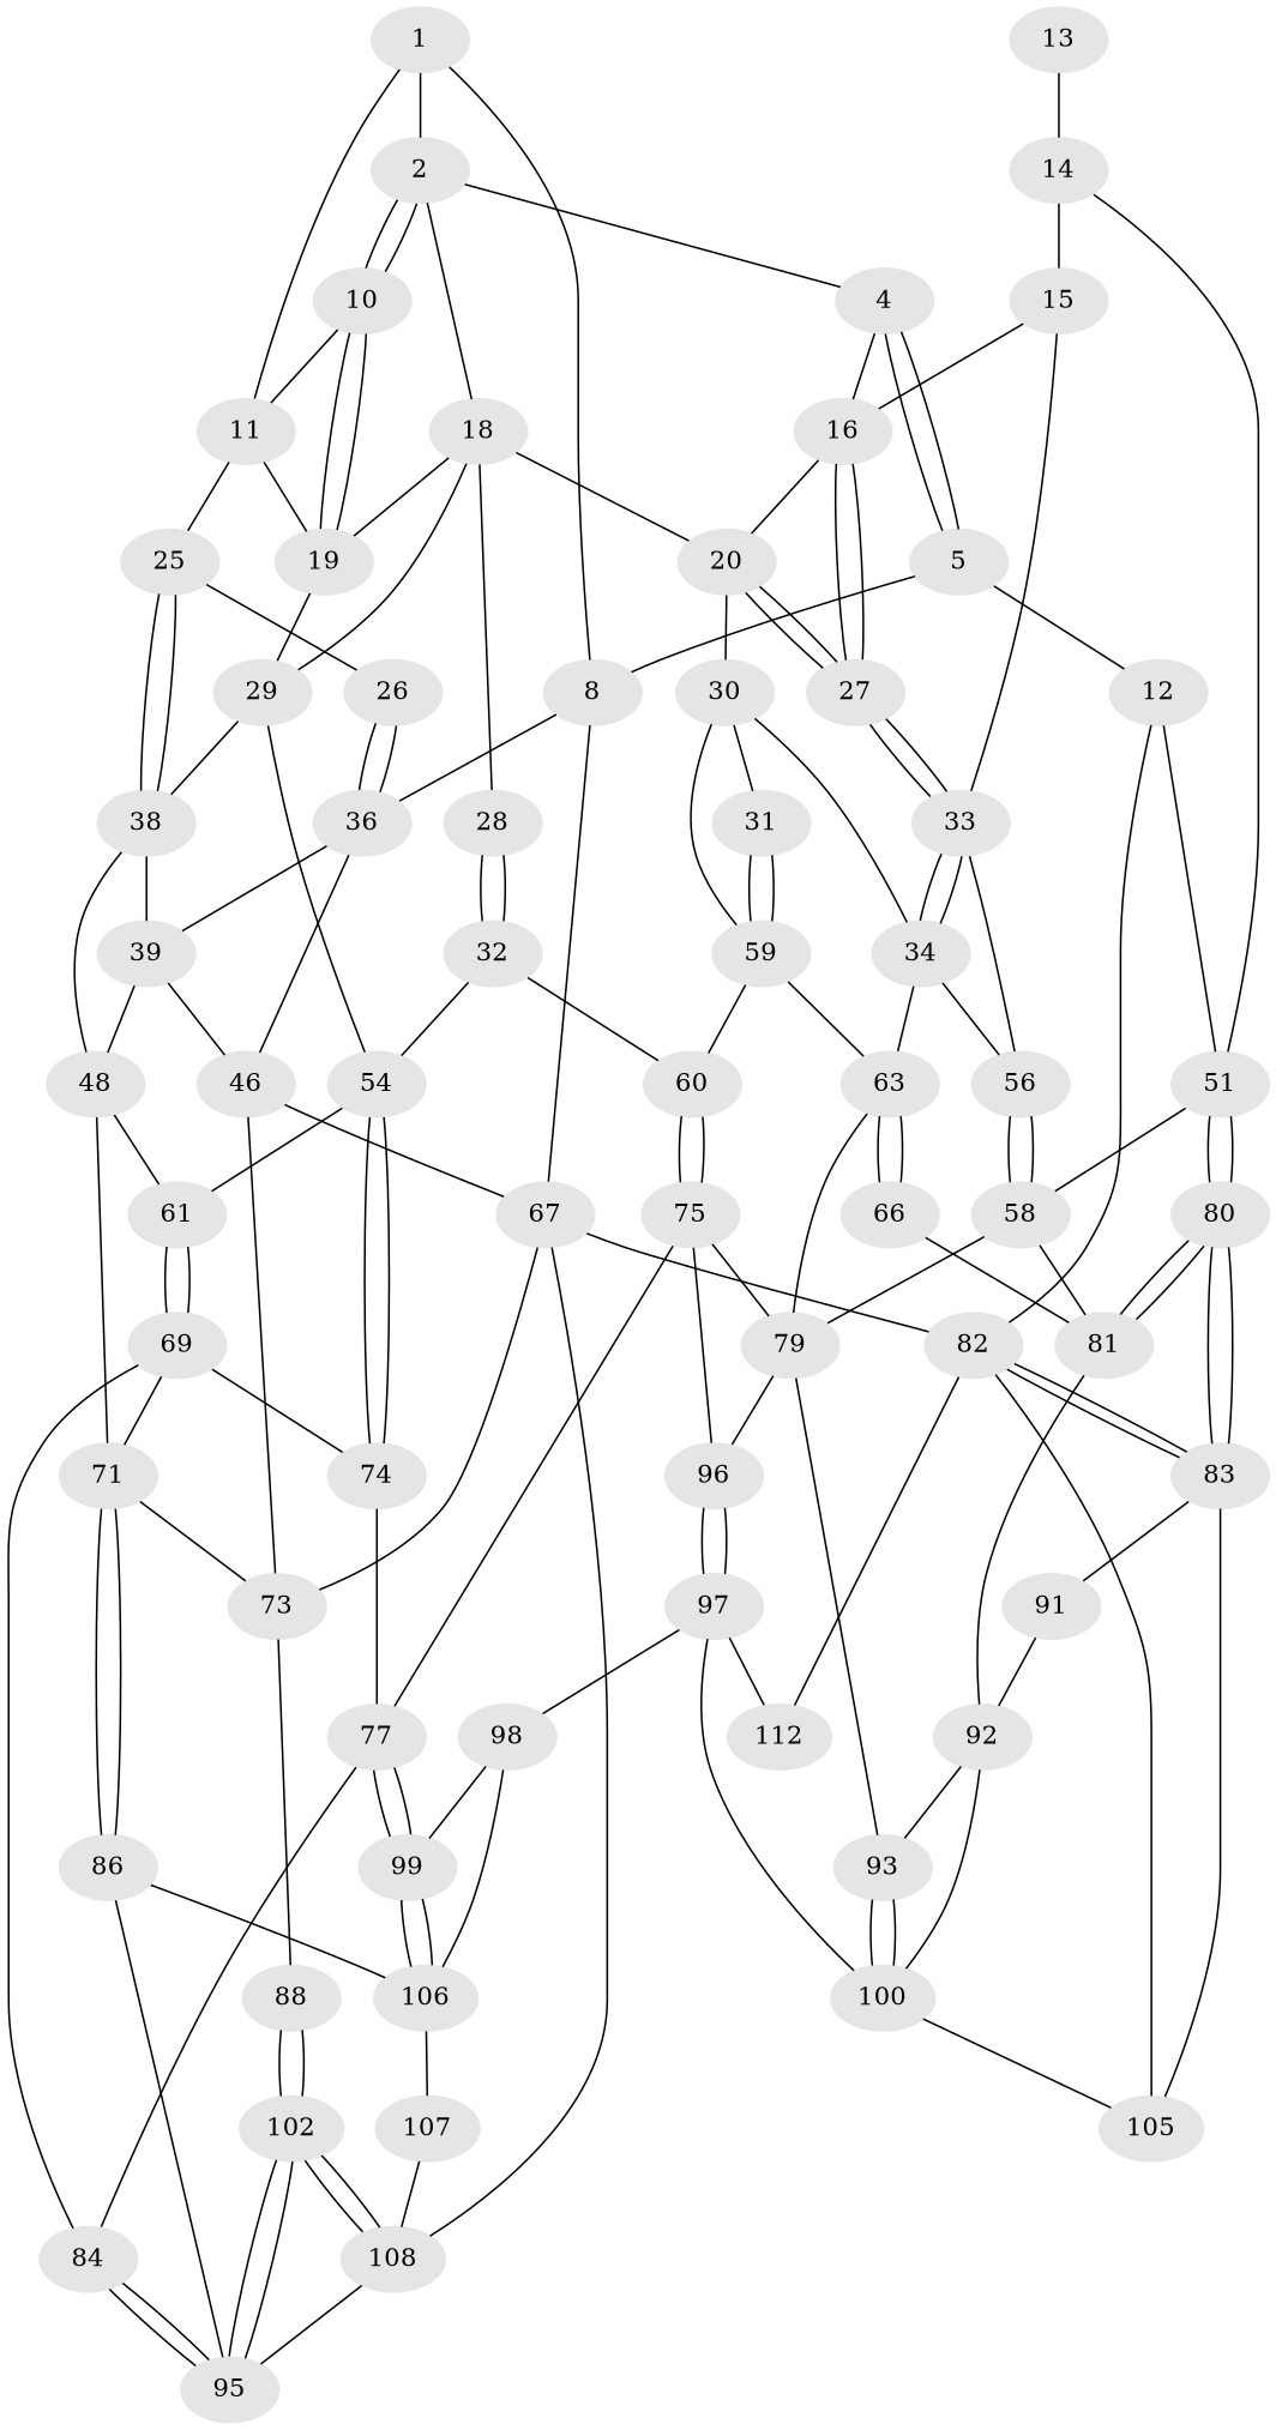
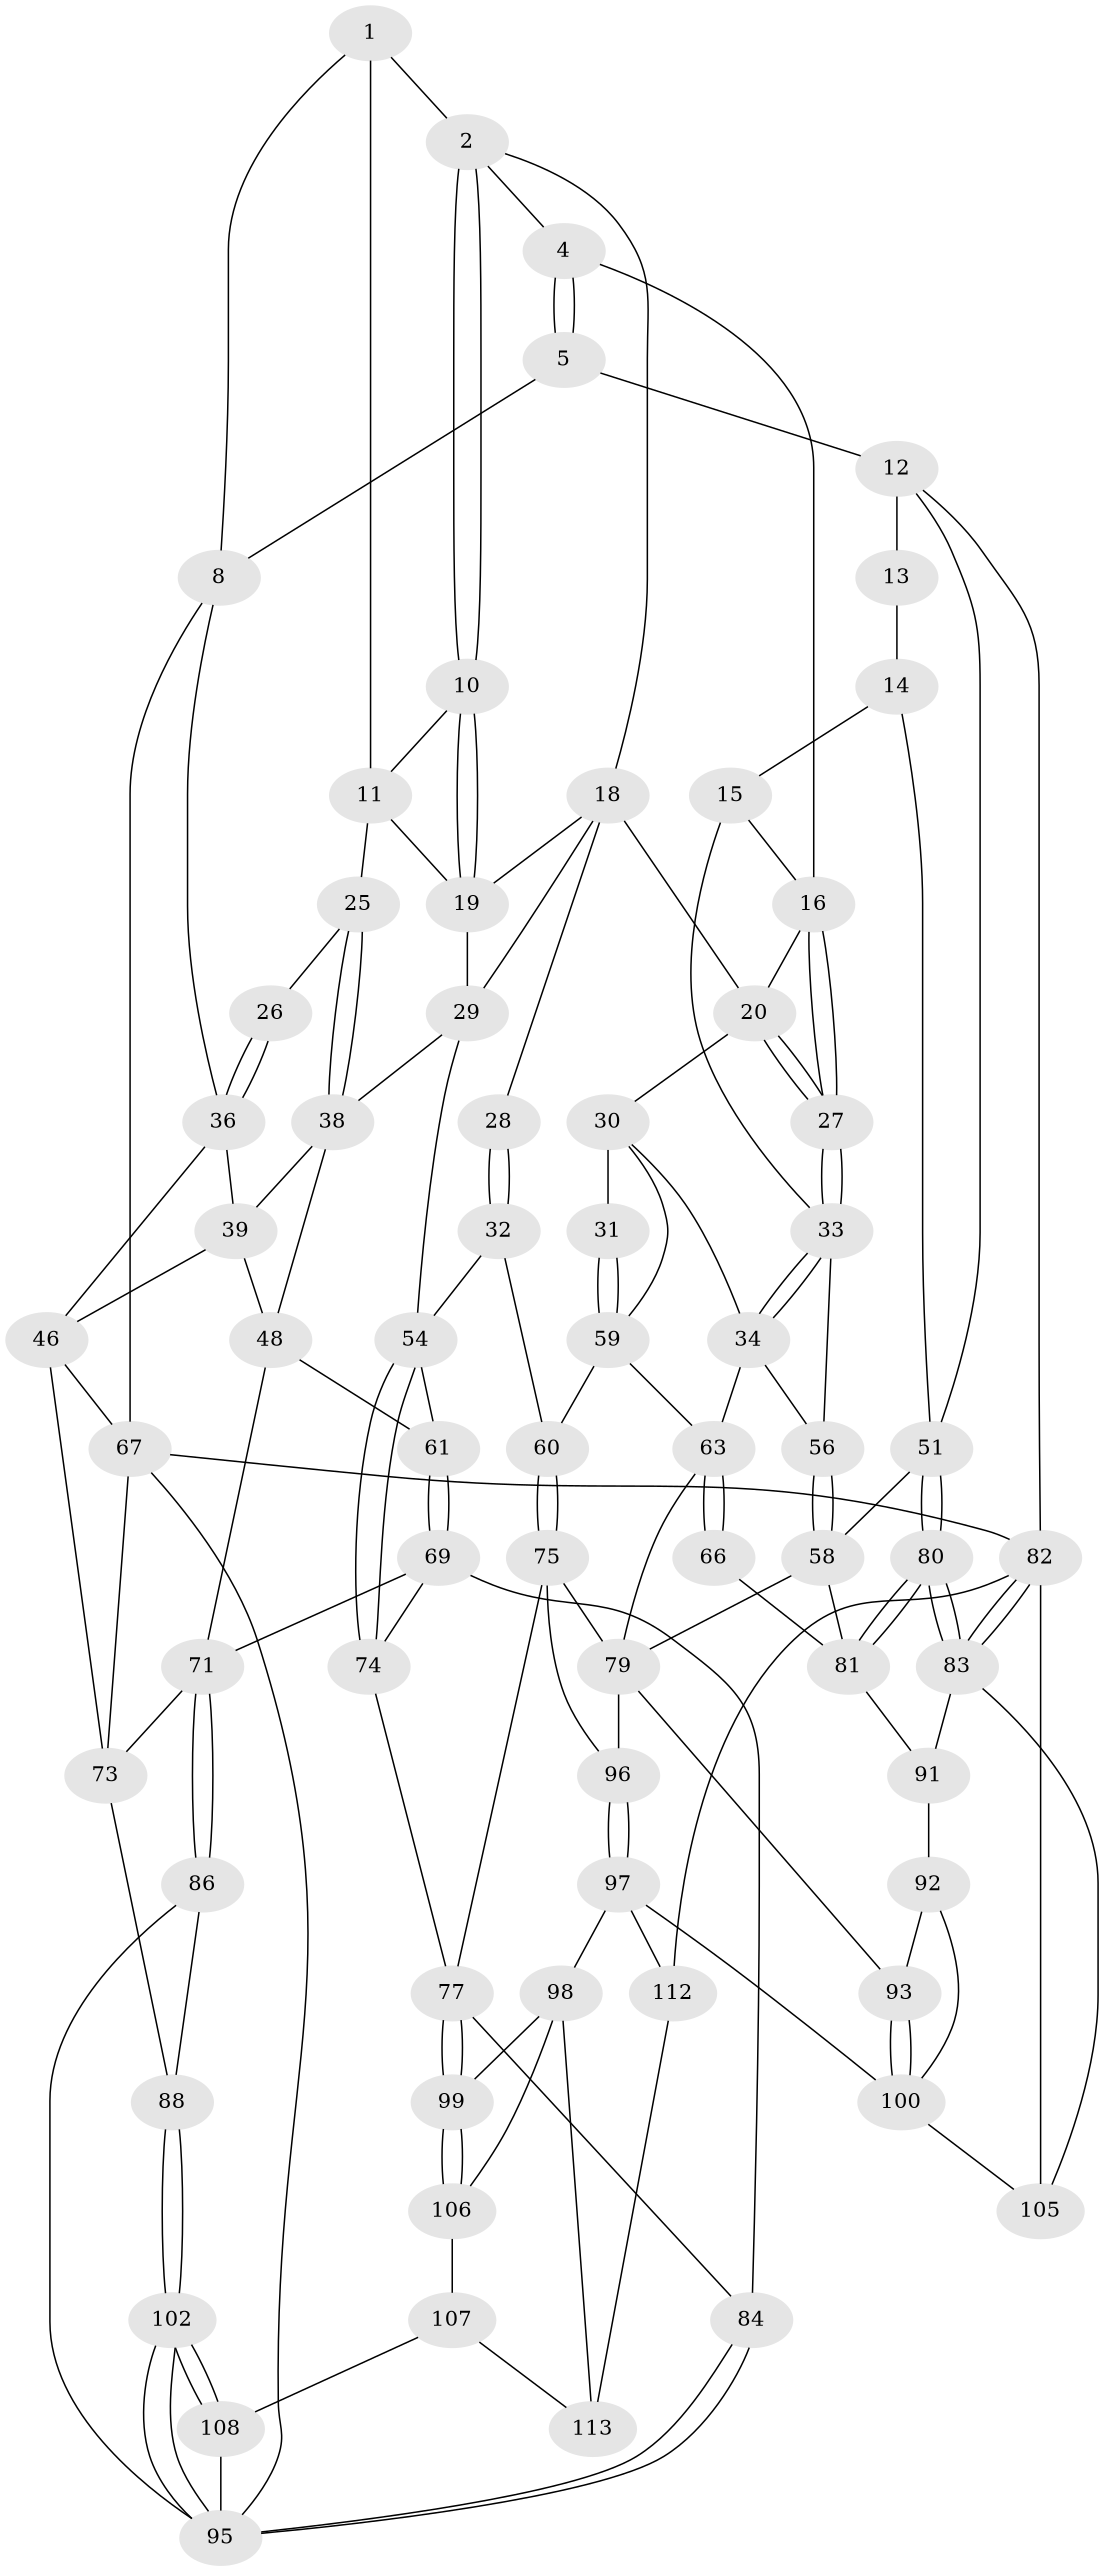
  graph {
    node [color=gray90 style=filled]
    1 [super="+7"]
    2 [super="+3"]
    8 [super="+9"]
    11 [super="+24"]
    4
    10
    18 [super="+22"]
    36 [super="+37"]
    67 [super="+68"]
    19 [super="+23"]
    25
    5 [super="+6"]
    16 [super="+17"]
    20 [super="+21"]
    28
    29 [super="+40"]
    12 [super="+50"]
    27
    13
    51 [super="+52"]
    82 [super="+111"]
    26
    39 [super="+45"]
    46 [super="+47"]
    73 [super="+89"]
    108 [super="+109"]
    38 [super="+41"]
    14 [super="+44"]
    58 [super="+65"]
    80
    83 [super="+103"]
    105
    112
    15 [super="+42"]
    33 [super="+43"]
    34 [super="+57"]
    56
    30 [super="+35"]
    32 [super="+53"]
    54 [super="+55"]
    31
    59 [super="+62"]
    48 [super="+49"]
    60
    61
    74
    63 [super="+64"]
    75 [super="+76"]
    66
    79 [super="+94"]
    71 [super="+72"]
    88
    69 [super="+70"]
    86 [super="+87"]
    81 [super="+90"]
    77 [super="+78"]
    91
    96
    84 [super="+85"]
    93
    95
    102
    99
    97 [super="+101"]
    106
    100 [super="+104"]
    92
+   113 [super="+114"]
    98 [super="+110"]
    107
    1 -- 2
    1 -- 8
    1 -- 11
    2 -- 4
    2 -- 10
    2 -- 10
    2 -- 18
    8 -- 36
    8 -- 67
    11 -- 19
    11 -- 25
    4 -- 5
    4 -- 5
    4 -- 16
    10 -- 11
    10 -- 19
    10 -- 19
    18 -- 19
    18 -- 20
    18 -- 28
    18 -- 29
    36 -- 39
    36 -- 46
    67 -- 82
    67 -- 73
-   67 -- 108
+   67 -- 95
    19 -- 29
    25 -- 26
    25 -- 38
    25 -- 38
    5 -- 8
    5 -- 12 [weight=2]
    16 -- 20
    16 -- 27
    16 -- 27
    20 -- 27
    20 -- 27
    20 -- 30
    28 -- 32
    28 -- 32
    29 -- 38
    29 -- 54
+   12 -- 13 [weight=2]
    12 -- 51
    12 -- 82
    27 -- 33
    27 -- 33
    13 -- 14
    51 -- 58
    51 -- 80
    51 -- 80
    82 -- 83
    82 -- 83
    82 -- 105
    82 -- 112
    26 -- 36
    26 -- 36
    39 -- 46
    39 -- 48
    46 -- 67
    46 -- 73
    73 -- 88
    108 -- 95
    38 -- 39
    38 -- 48
    14 -- 51
    14 -- 15 [weight=2]
    58 -- 79
    58 -- 81
    80 -- 83
    80 -- 83
    80 -- 81
    80 -- 81
    83 -- 105
    83 -- 91
+   112 -- 113
    15 -- 16
    15 -- 33
    33 -- 34
    33 -- 34
    33 -- 56
    34 -- 56
    34 -- 63
    56 -- 58
    56 -- 58
    30 -- 34
    30 -- 31
    30 -- 59
    32 -- 54
    32 -- 60
    54 -- 61
    54 -- 74
    54 -- 74
    31 -- 59
    31 -- 59
    59 -- 60
    59 -- 63
    48 -- 61
    48 -- 71
    60 -- 75
    60 -- 75
    61 -- 69
    61 -- 69
    74 -- 77
    63 -- 66
    63 -- 66
    63 -- 79
    75 -- 79
    75 -- 77
    75 -- 96
    66 -- 81
    79 -- 96
    79 -- 93
    71 -- 73
    71 -- 86
    71 -- 86
    88 -- 102
    88 -- 102
    69 -- 74
    69 -- 71
    69 -- 84
-   86 -- 106
+   86 -- 88
    86 -- 95
-   81 -- 92
+   81 -- 91
    77 -- 84
    77 -- 99
    77 -- 99
    91 -- 92
    96 -- 97
    96 -- 97
    84 -- 95
    84 -- 95
    93 -- 100
    93 -- 100
    95 -- 102
    95 -- 102
    102 -- 108
    102 -- 108
    99 -- 106
    99 -- 106
    97 -- 112
    97 -- 100
    97 -- 98
    106 -- 107
    100 -- 105
    92 -- 93
    92 -- 100
    98 -- 99
    98 -- 106
+   98 -- 113
    107 -- 108
+   107 -- 113
  }
